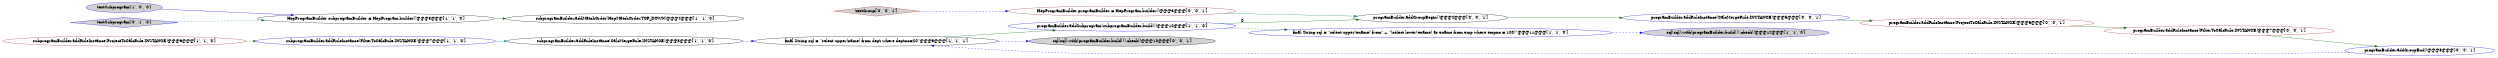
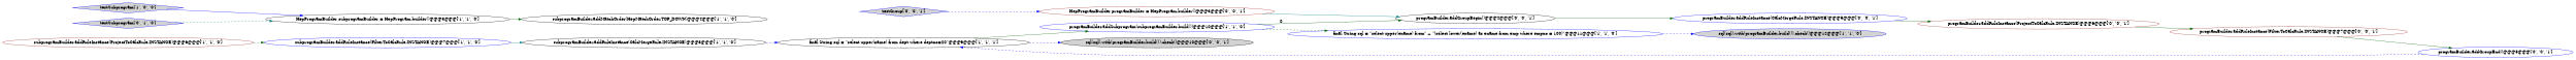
  digraph {
    fontname="DejaVu Serif"
    rankdir=LR
    node [color=blue fillcolor=white fontname="DejaVu Serif" shape=ellipse style=filled]
    edge [color=darkgreen fontname="DejaVu Serif" style=solid]
    n1 [color=black label="subprogramBuilder.addRuleInstance(CalcMergeRule.INSTANCE)@@@8@@@['1', '1', '0']"]
    n2 [color=black label="final String sql = \"select upper(name) from dept where deptno=20\"@@@9@@@['1', '1', '1']"]
    n3 [label="programBuilder.addSubprogram(subprogramBuilder.build())@@@10@@@['1', '1', '0']"]
    n4 [color=black fillcolor=lightgray label="sql(sql).with(programBuilder.build()).check()@@@10@@@['0', '0', '1']"]
    n5 [color=brown label="programBuilder.addRuleInstance(FilterToCalcRule.INSTANCE)@@@7@@@['0', '0', '1']"]
    n6 [label="programBuilder.addGroupEnd()@@@8@@@['0', '0', '1']"]
    n7 [color=brown label="subprogramBuilder.addRuleInstance(ProjectToCalcRule.INSTANCE)@@@6@@@['1', '1', '0']"]
    n8 [label="subprogramBuilder.addRuleInstance(FilterToCalcRule.INSTANCE)@@@7@@@['1', '1', '0']"]
    n9 [color=brown label="programBuilder.addRuleInstance(ProjectToCalcRule.INSTANCE)@@@6@@@['0', '0', '1']"]
    n10 [color=black label="HepProgramBuilder subprogramBuilder = HepProgram.builder()@@@3@@@['1', '1', '0']"]
    n11 [color=black label="subprogramBuilder.addMatchOrder(HepMatchOrder.TOP_DOWN)@@@4@@@['1', '1', '0']"]
    n12 [label="final String sql = \"select upper(ename) from\" + \"(select lower(ename) as ename from emp where empno = 100)\"@@@11@@@['1', '1', '0']"]
    n13 [color=black label="programBuilder.addGroupBegin()@@@4@@@['0', '0', '1']"]
    n14 [fillcolor=lightgray label="sql(sql).with(programBuilder.build()).check()@@@12@@@['1', '1', '0']"]
    n15 [label="programBuilder.addRuleInstance(CalcMergeRule.INSTANCE)@@@5@@@['0', '0', '1']"]
-   n16 [color=brown fillcolor=lightgray label="testGroup['0', '0', '1']" shape=diamond]
+   n16 [fillcolor=lightgray label="testGroup['0', '0', '1']" shape=diamond]
    n17 [color=brown label="HepProgramBuilder programBuilder = HepProgram.builder()@@@3@@@['0', '0', '1']"]
-   n18 [fillcolor=lightgray label="testSubprogram['1', '0', '0']"]
+   n18 [fillcolor=lightgray label="testSubprogram['1', '0', '0']" shape=diamond]
    n19 [fillcolor=lightgray label="testSubprogram['0', '1', '0']" shape=diamond]
    n1 -> n2 [color=blue style=dashed]
    n2 -> n3
    n2 -> n4 [color=blue style=dashed]
    n3 -> n12 [style=dashed]
    n3 -> n13 [label=0]
    n5 -> n6
    n6 -> n2 [color=blue style=dashed]
    n7 -> n8 [style=dashed]
    n8 -> n1 [color=teal]
    n9 -> n5
    n10 -> n11
    n12 -> n14 [color=blue style=dashed]
    n13 -> n15
    n15 -> n9
    n16 -> n17 [color=blue style=dashed]
    n17 -> n13 [color=teal]
    n18 -> n10 [color=blue]
    n19 -> n10 [color=teal style=dashed]
  }
